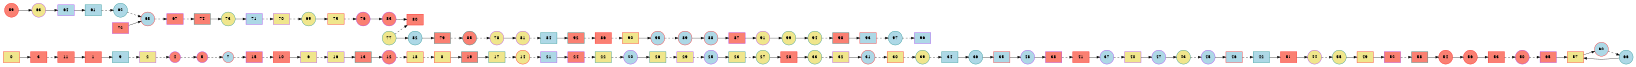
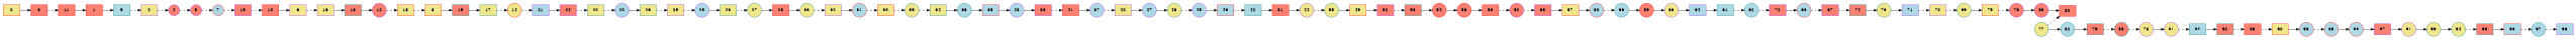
  digraph {
    rankdir=LR
    node [color=purple fillcolor=khaki shape=box style=filled]
    edge [style=solid]
    n1 [color=red label=0]
    n2 [color=red fillcolor=salmon label=3]
    n3 [color=red fillcolor=salmon label=11]
    n4 [color=red fillcolor=salmon label=1]
    n5 [color=teal fillcolor=lightblue label=9]
    n6 [label=2]
    n7 [fillcolor=salmon label=4 shape=circle]
    n8 [fillcolor=salmon label=5 shape=circle]
    n9 [color=red fillcolor=lightblue label=7 shape=circle]
    n10 [fillcolor=salmon label=15]
    n11 [color=red fillcolor=salmon label=10]
    n12 [label=6]
    n13 [label=16]
    n14 [color=teal fillcolor=salmon label=13]
    n15 [fillcolor=salmon label=12 shape=circle]
    n16 [color=red label=18]
    n17 [color=red label=8]
    n18 [color=teal fillcolor=salmon label=19]
    n19 [color=teal label=17]
    n20 [color=red label=14 shape=circle]
    n21 [fillcolor=lightblue label=21]
    n22 [fillcolor=salmon label=24]
    n23 [color=teal label=22]
    n24 [fillcolor=lightblue label=20 shape=circle]
    n25 [color=teal label=26]
    n26 [label=29]
    n27 [fillcolor=lightblue label=25 shape=circle]
    n28 [color=teal label=23]
    n29 [color=teal label=27 shape=circle]
    n30 [color=red fillcolor=salmon label=28]
    n31 [color=teal label=33 shape=circle]
    n32 [label=32]
    n33 [color=red fillcolor=lightblue label=31 shape=circle]
    n34 [color=red label=30]
    n35 [color=teal label=39 shape=circle]
-   n36 [color=teal fillcolor=lightblue label=34]
+   n36 [color=teal label=34]
    n37 [color=teal fillcolor=lightblue label=36 shape=circle]
    n38 [color=red fillcolor=lightblue label=35]
    n39 [fillcolor=lightblue label=48 shape=circle]
    n40 [fillcolor=salmon label=38]
    n41 [color=red fillcolor=salmon label=41]
    n42 [fillcolor=lightblue label=37 shape=circle]
    n43 [label=40]
    n44 [fillcolor=lightblue label=47 shape=circle]
    n45 [color=teal label=43 shape=circle]
    n46 [fillcolor=lightblue label=45 shape=circle]
    n47 [color=red fillcolor=lightblue label=46]
    n48 [color=teal fillcolor=lightblue label=42]
    n49 [color=red fillcolor=salmon label=51]
    n50 [label=44 shape=circle]
    n51 [color=teal label=55 shape=circle]
    n52 [color=red label=49]
    n53 [fillcolor=salmon label=52]
    n54 [color=teal fillcolor=salmon label=58]
    n55 [color=red fillcolor=salmon label=54 shape=circle]
    n56 [color=red fillcolor=salmon label=56 shape=circle]
    n57 [color=red fillcolor=salmon label=53]
    n58 [fillcolor=salmon label=50 shape=circle]
    n59 [fillcolor=salmon label=65]
    n60 [color=red label=57]
    n61 [color=red fillcolor=lightblue label=60 shape=circle]
    n62 [color=teal fillcolor=lightblue label=66 shape=circle]
    n63 [color=red fillcolor=salmon label=59 shape=circle]
    n64 [label=63 shape=circle]
    n65 [fillcolor=lightblue label=64]
    n66 [color=teal fillcolor=lightblue label=61]
    n67 [color=teal fillcolor=lightblue label=62 shape=circle]
    n68 [fillcolor=salmon label=72]
    n69 [color=red fillcolor=lightblue label=68 shape=circle]
    n70 [fillcolor=salmon label=67]
    n71 [color=teal fillcolor=salmon label=74]
    n72 [color=teal label=73 shape=circle]
    n73 [fillcolor=lightblue label=71]
    n74 [label=70]
    n75 [color=teal label=69 shape=circle]
    n76 [color=red label=75]
    n77 [fillcolor=salmon label=76 shape=circle]
    n78 [fillcolor=salmon label=83 shape=circle]
    n79 [color=red fillcolor=salmon label=80]
    n80 [color=teal label=77 shape=circle]
    n81 [color=teal fillcolor=lightblue label=82 shape=circle]
    n82 [color=teal fillcolor=salmon label=79]
    n83 [color=teal fillcolor=salmon label=85 shape=circle]
    n84 [label=78 shape=circle]
    n85 [label=81 shape=circle]
    n86 [color=teal fillcolor=lightblue label=84]
    n87 [color=teal fillcolor=salmon label=92]
    n88 [color=red fillcolor=salmon label=86]
    n89 [color=red label=90]
    n90 [color=red fillcolor=lightblue label=95 shape=circle]
    n91 [color=red fillcolor=lightblue label=89 shape=circle]
    n92 [color=red fillcolor=lightblue label=88 shape=circle]
    n93 [fillcolor=salmon label=87]
    n94 [label=91 shape=circle]
    n95 [color=teal label=99 shape=circle]
    n96 [color=teal label=94 shape=circle]
    n97 [color=teal fillcolor=salmon label=98]
    n98 [color=red fillcolor=lightblue label=93]
    n99 [color=teal fillcolor=lightblue label=97 shape=circle]
    n100 [fillcolor=lightblue label=96]
    n1 -> n2
    n2 -> n3 [style=dashed]
    n3 -> n4
    n4 -> n5
    n5 -> n6 [style=dashed]
    n6 -> n7 [style=dashed]
    n7 -> n8 [style=dashed]
    n8 -> n9 [style=dashed]
    n9 -> n10 [style=dashed]
    n10 -> n11 [style=dashed]
    n11 -> n12
    n12 -> n13 [style=dashed]
    n13 -> n14
    n14 -> n15
    n15 -> n16 [style=dashed]
    n16 -> n17 [style=dashed]
    n17 -> n18
    n18 -> n19
    n19 -> n20 [style=dashed]
    n20 -> n21 [style=dashed]
    n21 -> n22
    n22 -> n23 [style=dashed]
    n23 -> n24 [style=dashed]
    n24 -> n25
    n25 -> n26 [style=dashed]
    n26 -> n27 [style=dashed]
    n27 -> n28
    n28 -> n29 [style=dashed]
    n29 -> n30
    n30 -> n31
    n31 -> n32 [style=dashed]
    n32 -> n33
    n33 -> n34 [style=dashed]
    n34 -> n35 [style=dashed]
    n35 -> n36 [style=dashed]
    n36 -> n37
    n37 -> n38
    n38 -> n39
    n39 -> n40
    n40 -> n41 [style=dashed]
    n41 -> n42
    n42 -> n43 [style=dashed]
    n43 -> n44
    n44 -> n45
    n45 -> n46 [style=dashed]
    n46 -> n47
    n47 -> n48 [style=dashed]
    n48 -> n49
    n49 -> n50
    n50 -> n51 [style=dashed]
    n51 -> n52
    n52 -> n53
    n53 -> n54 [style=dashed]
    n54 -> n55
    n55 -> n56
    n56 -> n57
    n57 -> n58 [style=dashed]
    n58 -> n59 [style=dashed]
    n59 -> n60
    n60 -> n61
    n61 -> n62 [style=dashed]
-   n62 -> n60
+   n62 -> n63
    n63 -> n64
    n64 -> n65
    n65 -> n66
    n66 -> n67 [style=dashed]
-   n67 -> n69 [style=dashed]
+   n67 -> n68 [style=dashed]
    n68 -> n69
    n69 -> n70 [style=dashed]
    n70 -> n71 [style=dashed]
    n71 -> n72
    n72 -> n73
    n73 -> n74 [style=dashed]
    n74 -> n75 [style=dashed]
    n75 -> n76
    n76 -> n77 [style=dashed]
    n77 -> n78
    n78 -> n79
    n80 -> n79 [style=dashed]
    n80 -> n81
    n81 -> n82
    n82 -> n83 [style=dashed]
    n83 -> n84 [style=dashed]
    n84 -> n85
    n85 -> n86 [style=dashed]
    n86 -> n87
    n87 -> n88 [style=dashed]
    n88 -> n89 [style=dashed]
    n89 -> n90
    n90 -> n91 [style=dashed]
    n91 -> n92
    n92 -> n93
    n93 -> n94
    n94 -> n95
    n95 -> n96
    n96 -> n97 [style=dashed]
    n97 -> n98
    n98 -> n99 [style=dashed]
    n99 -> n100 [style=dashed]
  }
